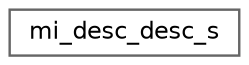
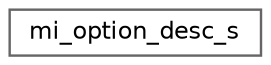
  digraph {
    rankdir=LR
-   n1 [color=grey40 fillcolor=white fontname=Helvetica fontsize=10 height=0.2 label=mi_desc_desc_s shape=box style=filled width=0.4]
+   n1 [color=grey40 fillcolor=white fontname=Helvetica fontsize=10 height=0.2 label=mi_option_desc_s shape=box style=filled width=0.4]
  }
